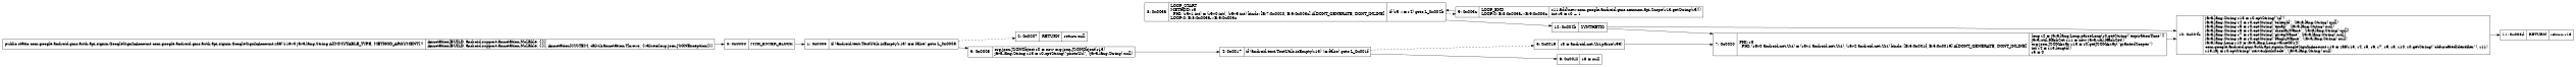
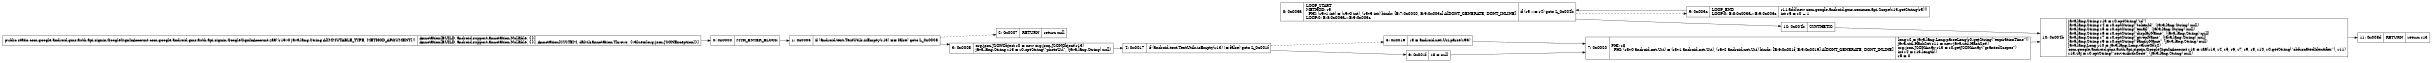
  digraph {
    rankdir=LR
    node [shape=record]
    n1 [label="{0\:\ 0x0000|MTH_ENTER_BLOCK\l}"]
    n2 [label="{1\:\ 0x0005|if (android.text.TextUtils.isEmpty(r13) == false) goto L_0x0008\l}"]
    n3 [label="{2\:\ 0x0007|RETURN\l|return null\l}"]
    n4 [label="{3\:\ 0x0008|org.json.JSONObject r0 = new org.json.JSONObject(r13)\ljava.lang.String r13 = r0.optString(\"photoUrl\", (java.lang.String) null)\l}"]
    n5 [label="{4\:\ 0x0017|if (android.text.TextUtils.isEmpty(r13) != false) goto L_0x001f\l}"]
    n6 [label="{5\:\ 0x0019|r8 = android.net.Uri.parse(r93)\l}"]
    n7 [label="{6\:\ 0x001f|r8 = null\l}"]
    n8 [label="{7\:\ 0x0020|PHI: r8 \l  PHI: (r8v0 android.net.Uri) = (r8v1 android.net.Uri), (r8v2 android.net.Uri) binds: [B:6:0x001f, B:5:0x0019] A[DONT_GENERATE, DONT_INLINE]\l|long r2 = java.lang.Long.parseLong(r0.getString(\"expirationTime\"))\ljava.util.HashSet r11 = new java.util.HashSet()\lorg.json.JSONArray r13 = r0.getJSONArray(\"grantedScopes\")\lint r4 = r13.length()\lr5 = 0\l}"]
    n9 [label="{10\:\ 0x004b|java.lang.String r13 = r0.optString(\"id\")\ljava.lang.String r4 = r0.optString(\"tokenId\", (java.lang.String) null)\ljava.lang.String r5 = r0.optString(\"email\", (java.lang.String) null)\ljava.lang.String r6 = r0.optString(\"displayName\", (java.lang.String) null)\ljava.lang.String r7 = r0.optString(\"givenName\", (java.lang.String) null)\ljava.lang.String r9 = r0.optString(\"familyName\", (java.lang.String) null)\ljava.lang.Long r10 = java.lang.Long.valueOf(r2)\lcom.google.android.gms.auth.api.signin.GoogleSignInAccount r13 = zaa(r13, r4, r5, r6, r7, r9, r8, r10, r0.getString(\"obfuscatedIdentifier\"), r11)\lr13.zaj = r0.optString(\"serverAuthCode\", (java.lang.String) null)\l}"]
    n10 [label="{8\:\ 0x003a|LOOP_START\lMETHOD: r5 \l  PHI: (r5v1 int) = (r5v0 int), (r5v5 int) binds: [B:7:0x0020, B:9:0x003c] A[DONT_GENERATE, DONT_INLINE]\lLOOP:0: B:8:0x003a\-\>B:9:0x003c\l|if (r5 \>= r4) goto L_0x004b\l}"]
    n11 [label="{9\:\ 0x003c|LOOP_END\lLOOP:0: B:8:0x003a\-\>B:9:0x003c\l|r11.add(new com.google.android.gms.common.api.Scope(r13.getString(r5)))\lint r5 = r0 + 1\l}"]
    n12 [label="{12\:\ 0x004b|SYNTHETIC\l}"]
    n13 [label="{11\:\ 0x008d|RETURN\l|return r13\l}"]
    n14 [label="{public static com.google.android.gms.auth.api.signin.GoogleSignInAccount com.google.android.gms.auth.api.signin.GoogleSignInAccount.zaa((r13v0 java.lang.String A[IMMUTABLE_TYPE, METHOD_ARGUMENT]))  | Annotation[BUILD, android.support.annotation.Nullable, \{\}]\lAnnotation[BUILD, android.support.annotation.Nullable, \{\}], Annotation[SYSTEM, dalvik.annotation.Throws, \{value=[org.json.JSONException]\}]\l}"]
    n1 -> n2
    n2 -> n3 [style=dashed]
    n2 -> n4
    n4 -> n5
    n5 -> n6 [style=dashed]
    n5 -> n7
    n6 -> n8
-   n12 -> n8
+   n7 -> n8
    n8 -> n9
    n9 -> n13
    n10 -> n11 [style=dashed]
    n10 -> n12
    n11 -> n10
    n12 -> n9
    n14 -> n1
  }
